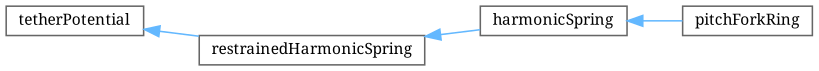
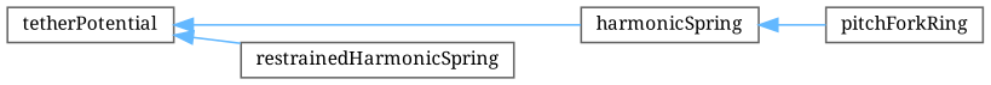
  digraph {
    fontname="Noto Serif"
    rankdir=LR
    node [color=grey40 fillcolor=white fontname="Noto Serif" fontsize=10 shape=box style=filled]
    edge [color=steelblue1 dir=back fontname="Noto Serif" fontsize=10 labelfontname=Helvetica labelfontsize=10 style=solid]
    n1 [height=0.2 label=tetherPotential width=0.4]
    n2 [height=0.2 label=harmonicSpring width=0.4]
    n3 [height=0.2 label=restrainedHarmonicSpring width=0.4]
    n4 [height=0.2 label=pitchForkRing width=0.4]
-   n3 -> n2
+   n1 -> n2
    n1 -> n3
    n2 -> n4
  }
